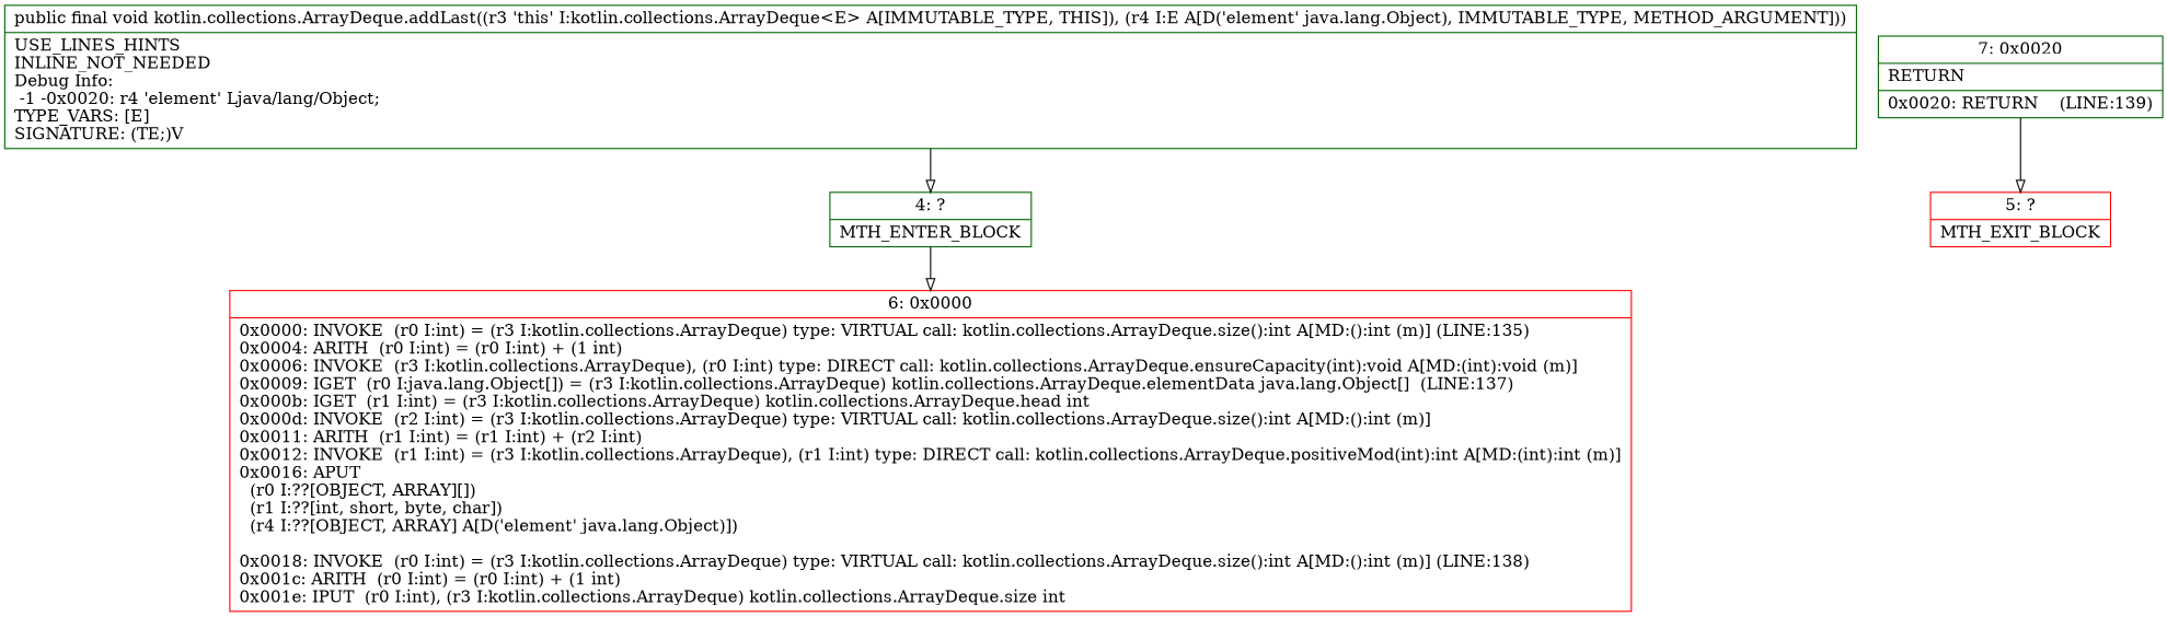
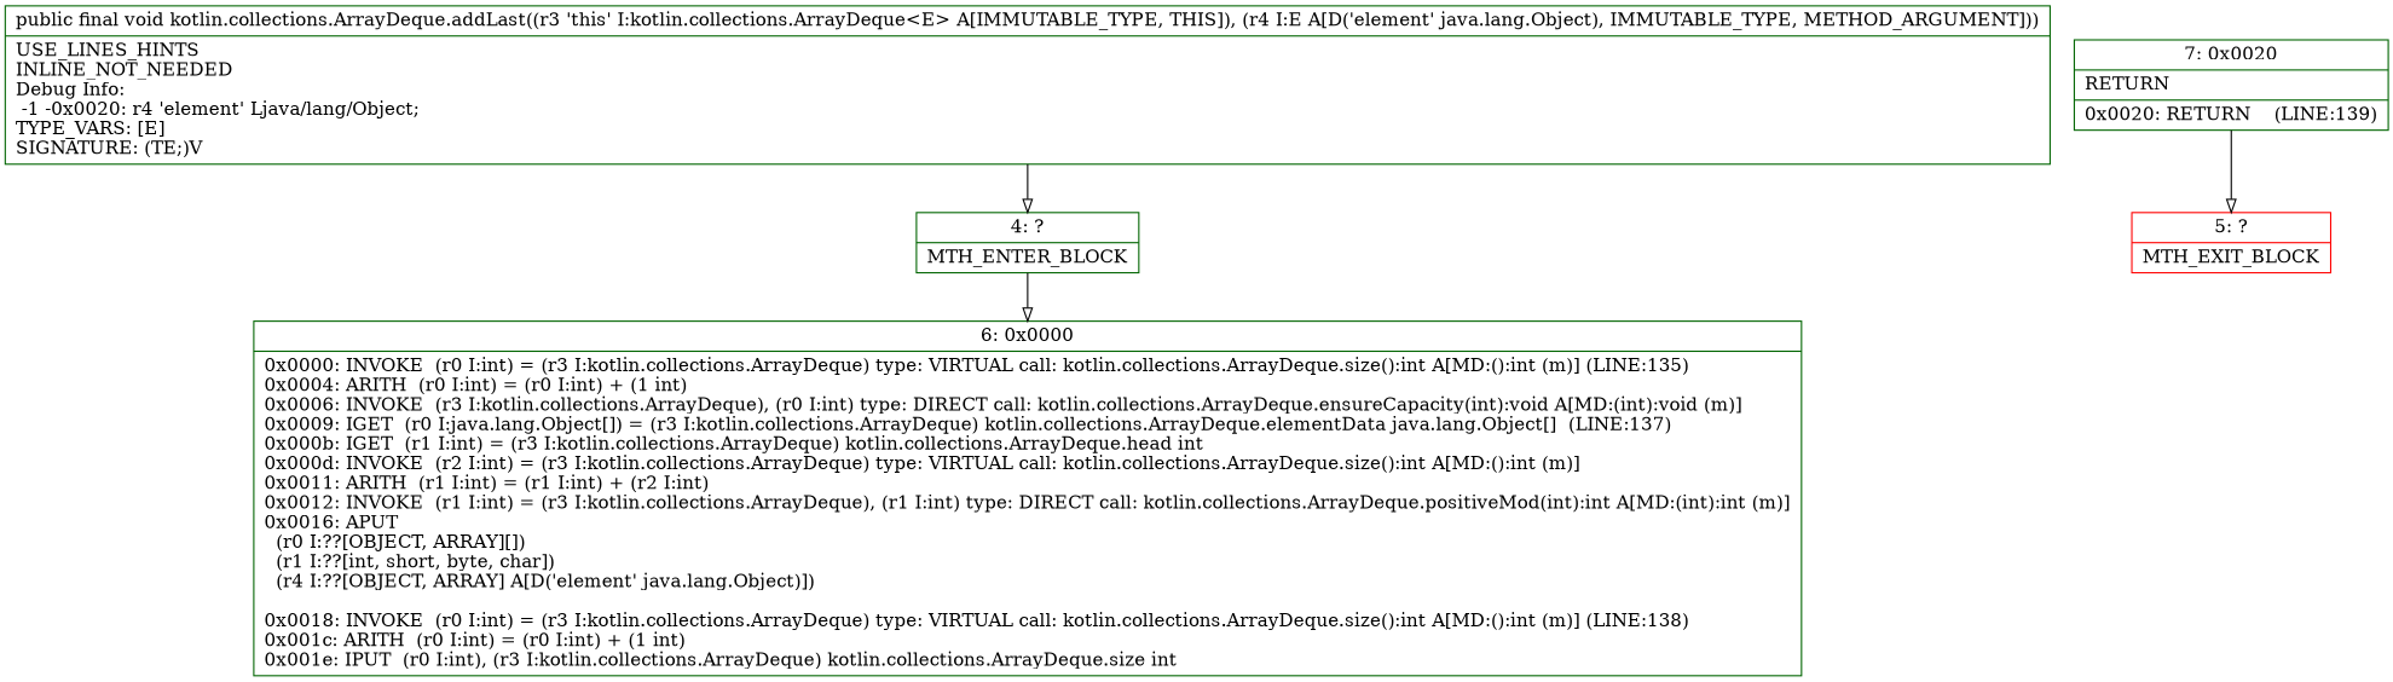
  digraph {
    node [color=darkgreen shape=record]
    edge [arrowhead=onormal]
    n1 [label="{4\:\ ?|MTH_ENTER_BLOCK\l}"]
-   n2 [color=red label="{6\:\ 0x0000|0x0000: INVOKE  (r0 I:int) = (r3 I:kotlin.collections.ArrayDeque) type: VIRTUAL call: kotlin.collections.ArrayDeque.size():int A[MD:():int (m)] (LINE:135)\l0x0004: ARITH  (r0 I:int) = (r0 I:int) + (1 int) \l0x0006: INVOKE  (r3 I:kotlin.collections.ArrayDeque), (r0 I:int) type: DIRECT call: kotlin.collections.ArrayDeque.ensureCapacity(int):void A[MD:(int):void (m)]\l0x0009: IGET  (r0 I:java.lang.Object[]) = (r3 I:kotlin.collections.ArrayDeque) kotlin.collections.ArrayDeque.elementData java.lang.Object[]  (LINE:137)\l0x000b: IGET  (r1 I:int) = (r3 I:kotlin.collections.ArrayDeque) kotlin.collections.ArrayDeque.head int \l0x000d: INVOKE  (r2 I:int) = (r3 I:kotlin.collections.ArrayDeque) type: VIRTUAL call: kotlin.collections.ArrayDeque.size():int A[MD:():int (m)]\l0x0011: ARITH  (r1 I:int) = (r1 I:int) + (r2 I:int) \l0x0012: INVOKE  (r1 I:int) = (r3 I:kotlin.collections.ArrayDeque), (r1 I:int) type: DIRECT call: kotlin.collections.ArrayDeque.positiveMod(int):int A[MD:(int):int (m)]\l0x0016: APUT  \l  (r0 I:??[OBJECT, ARRAY][])\l  (r1 I:??[int, short, byte, char])\l  (r4 I:??[OBJECT, ARRAY] A[D('element' java.lang.Object)])\l \l0x0018: INVOKE  (r0 I:int) = (r3 I:kotlin.collections.ArrayDeque) type: VIRTUAL call: kotlin.collections.ArrayDeque.size():int A[MD:():int (m)] (LINE:138)\l0x001c: ARITH  (r0 I:int) = (r0 I:int) + (1 int) \l0x001e: IPUT  (r0 I:int), (r3 I:kotlin.collections.ArrayDeque) kotlin.collections.ArrayDeque.size int \l}"]
+   n2 [label="{6\:\ 0x0000|0x0000: INVOKE  (r0 I:int) = (r3 I:kotlin.collections.ArrayDeque) type: VIRTUAL call: kotlin.collections.ArrayDeque.size():int A[MD:():int (m)] (LINE:135)\l0x0004: ARITH  (r0 I:int) = (r0 I:int) + (1 int) \l0x0006: INVOKE  (r3 I:kotlin.collections.ArrayDeque), (r0 I:int) type: DIRECT call: kotlin.collections.ArrayDeque.ensureCapacity(int):void A[MD:(int):void (m)]\l0x0009: IGET  (r0 I:java.lang.Object[]) = (r3 I:kotlin.collections.ArrayDeque) kotlin.collections.ArrayDeque.elementData java.lang.Object[]  (LINE:137)\l0x000b: IGET  (r1 I:int) = (r3 I:kotlin.collections.ArrayDeque) kotlin.collections.ArrayDeque.head int \l0x000d: INVOKE  (r2 I:int) = (r3 I:kotlin.collections.ArrayDeque) type: VIRTUAL call: kotlin.collections.ArrayDeque.size():int A[MD:():int (m)]\l0x0011: ARITH  (r1 I:int) = (r1 I:int) + (r2 I:int) \l0x0012: INVOKE  (r1 I:int) = (r3 I:kotlin.collections.ArrayDeque), (r1 I:int) type: DIRECT call: kotlin.collections.ArrayDeque.positiveMod(int):int A[MD:(int):int (m)]\l0x0016: APUT  \l  (r0 I:??[OBJECT, ARRAY][])\l  (r1 I:??[int, short, byte, char])\l  (r4 I:??[OBJECT, ARRAY] A[D('element' java.lang.Object)])\l \l0x0018: INVOKE  (r0 I:int) = (r3 I:kotlin.collections.ArrayDeque) type: VIRTUAL call: kotlin.collections.ArrayDeque.size():int A[MD:():int (m)] (LINE:138)\l0x001c: ARITH  (r0 I:int) = (r0 I:int) + (1 int) \l0x001e: IPUT  (r0 I:int), (r3 I:kotlin.collections.ArrayDeque) kotlin.collections.ArrayDeque.size int \l}"]
    n3 [label="{7\:\ 0x0020|RETURN\l|0x0020: RETURN    (LINE:139)\l}"]
    n4 [color=red label="{5\:\ ?|MTH_EXIT_BLOCK\l}"]
    n5 [label="{public final void kotlin.collections.ArrayDeque.addLast((r3 'this' I:kotlin.collections.ArrayDeque\<E\> A[IMMUTABLE_TYPE, THIS]), (r4 I:E A[D('element' java.lang.Object), IMMUTABLE_TYPE, METHOD_ARGUMENT]))  | USE_LINES_HINTS\lINLINE_NOT_NEEDED\lDebug Info:\l  \-1 \-0x0020: r4 'element' Ljava\/lang\/Object;\lTYPE_VARS: [E]\lSIGNATURE: (TE;)V\l}"]
    n1 -> n2
    n3 -> n4
    n5 -> n1
  }
